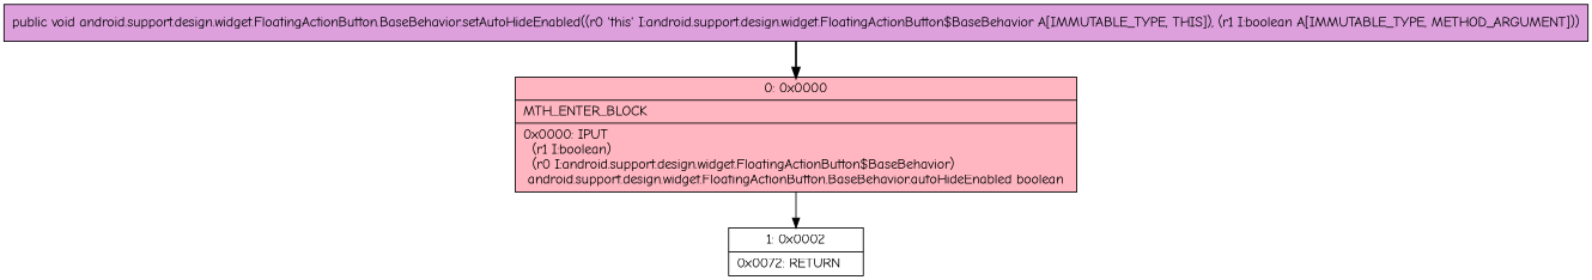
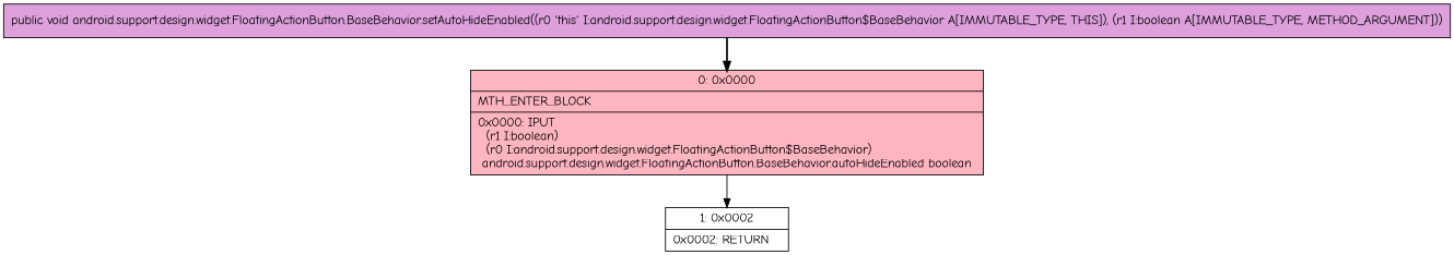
  digraph {
    fontname="Comic Neue"
    node [shape=record style=filled fontname="Comic Neue"]
    edge [fontname="Comic Neue"]
    n1 [label="{0\:\ 0x0000|MTH_ENTER_BLOCK\l|0x0000: IPUT  \l  (r1 I:boolean)\l  (r0 I:android.support.design.widget.FloatingActionButton$BaseBehavior)\l android.support.design.widget.FloatingActionButton.BaseBehavior.autoHideEnabled boolean \l}" fillcolor=lightpink]
-   n2 [label="{1\:\ 0x0002|0x0072: RETURN   \l}" fillcolor=white]
+   n2 [label="{1\:\ 0x0002|0x0002: RETURN   \l}" fillcolor=white]
    n3 [label="{public void android.support.design.widget.FloatingActionButton.BaseBehavior.setAutoHideEnabled((r0 'this' I:android.support.design.widget.FloatingActionButton$BaseBehavior A[IMMUTABLE_TYPE, THIS]), (r1 I:boolean A[IMMUTABLE_TYPE, METHOD_ARGUMENT])) }" fillcolor=plum]
    n1 -> n2 [style=solid]
    n3 -> n1 [style=bold]
  }
